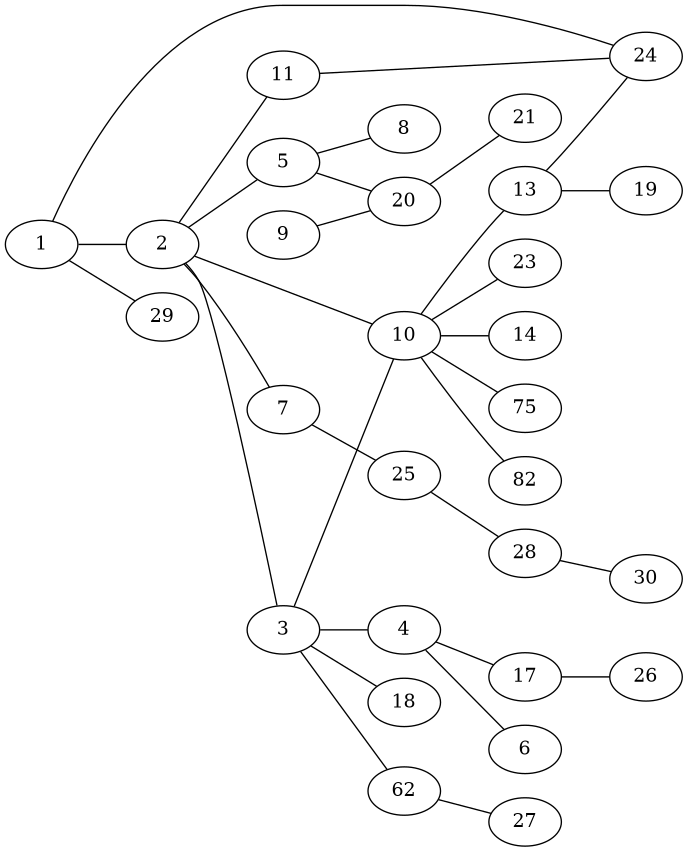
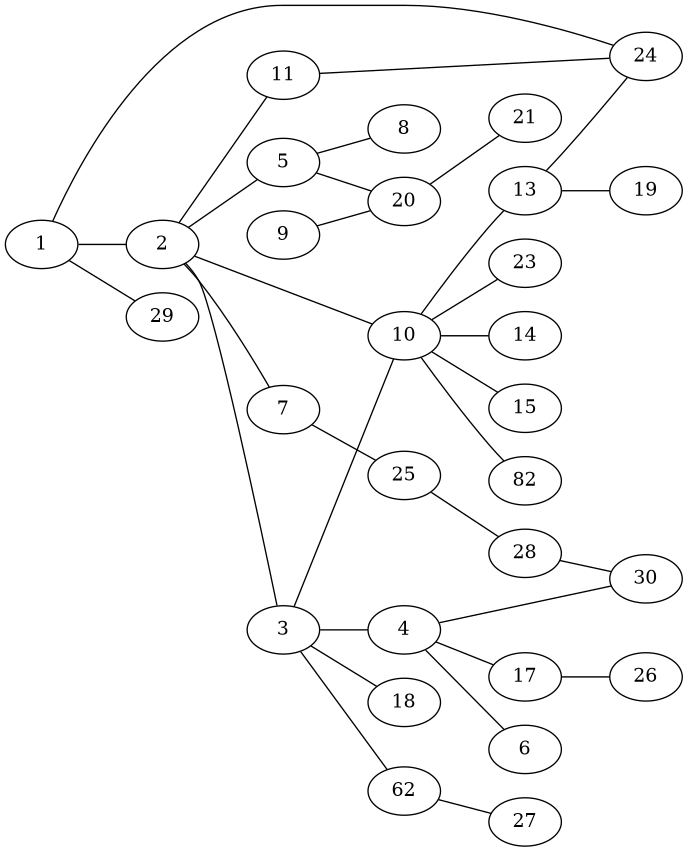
  graph {
    rankdir=LR
    1
    2
    24
    29
    3
    5
    7
    10
    11
    4
    n11 [label=62]
    18
    8
    20
    25
    9
    13
    14
-   15 [label=75]
+   15
    n20 [label=82]
    23
    6
    17
    30
    27
    21
    28
    19
    26
    1 -- 2
    1 -- 24
    1 -- 29
    2 -- 3
    2 -- 5
    2 -- 7
    2 -- 10
    2 -- 11
    3 -- 10
    3 -- 4
    3 -- n11
    3 -- 18
    5 -- 8
    5 -- 20
    7 -- 25
    10 -- 13
    10 -- 14
    10 -- 15
    10 -- n20
    10 -- 23
    11 -- 24
    4 -- 6
    4 -- 17
+   4 -- 30
    n11 -- 27
    20 -- 21
    25 -- 28
    9 -- 20
    13 -- 24
    13 -- 19
    17 -- 26
    28 -- 30
  }
